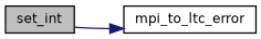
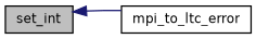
  digraph {
    rankdir=LR
    node [color=black fontname=Helvetica fontsize=10 shape=record style=filled]
    n1 [fillcolor=grey75 fontcolor=black height=0.2 label=set_int width=0.4]
    n2 [fillcolor=white height=0.2 label=mpi_to_ltc_error width=0.4]
-   n1 -> n2 [color=midnightblue fontname=Helvetica fontsize=10 labelfontname=Helvetica labelfontsize=10 style=solid]
+   n2 -> n1 [color=midnightblue fontname=Helvetica fontsize=10 labelfontname=Helvetica labelfontsize=10 style=solid]
  }
